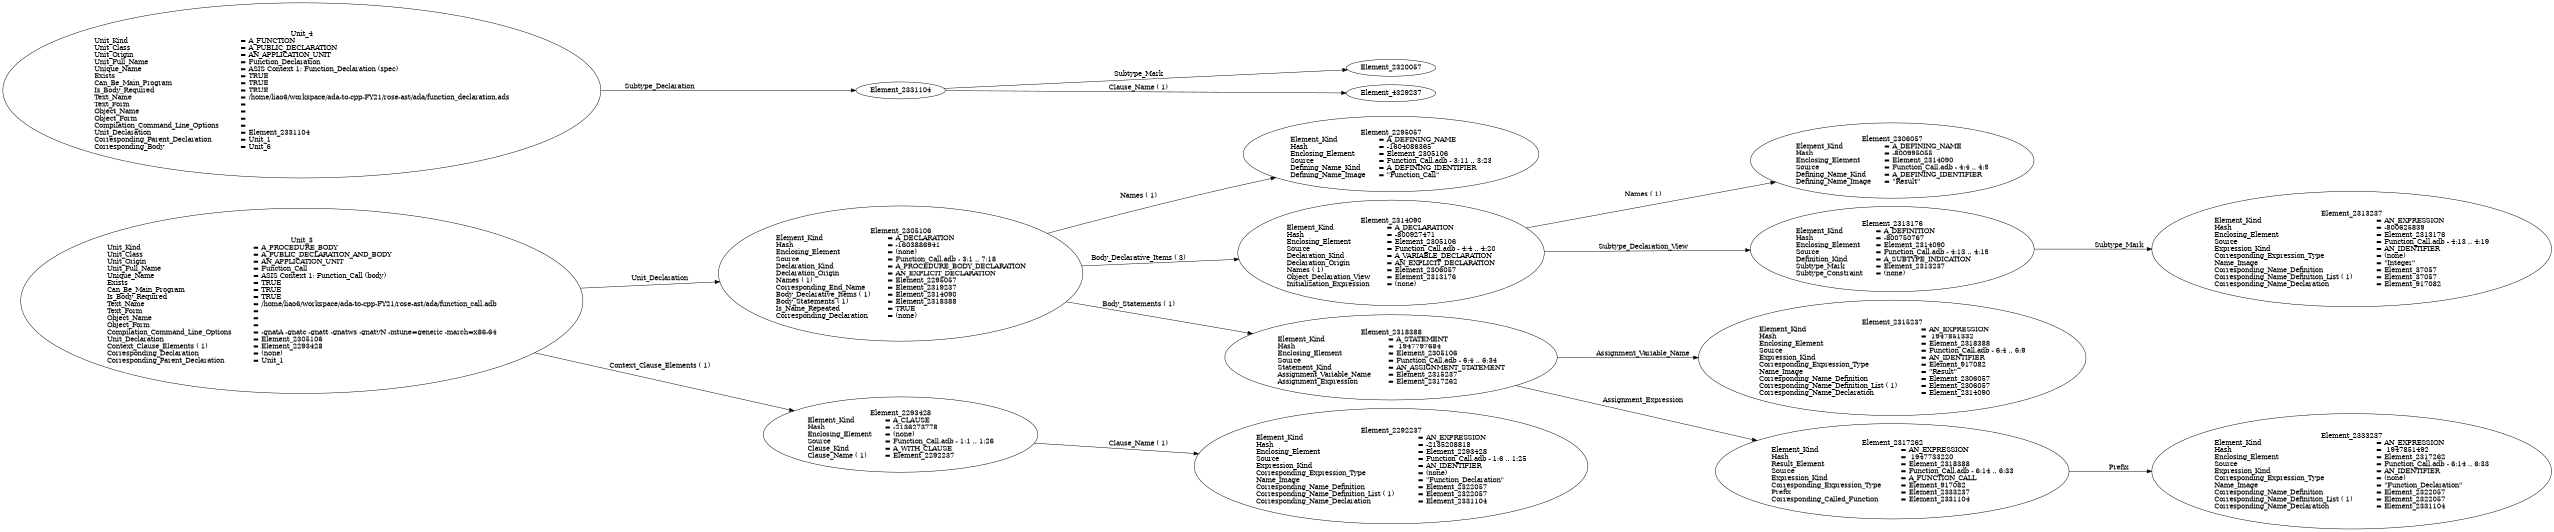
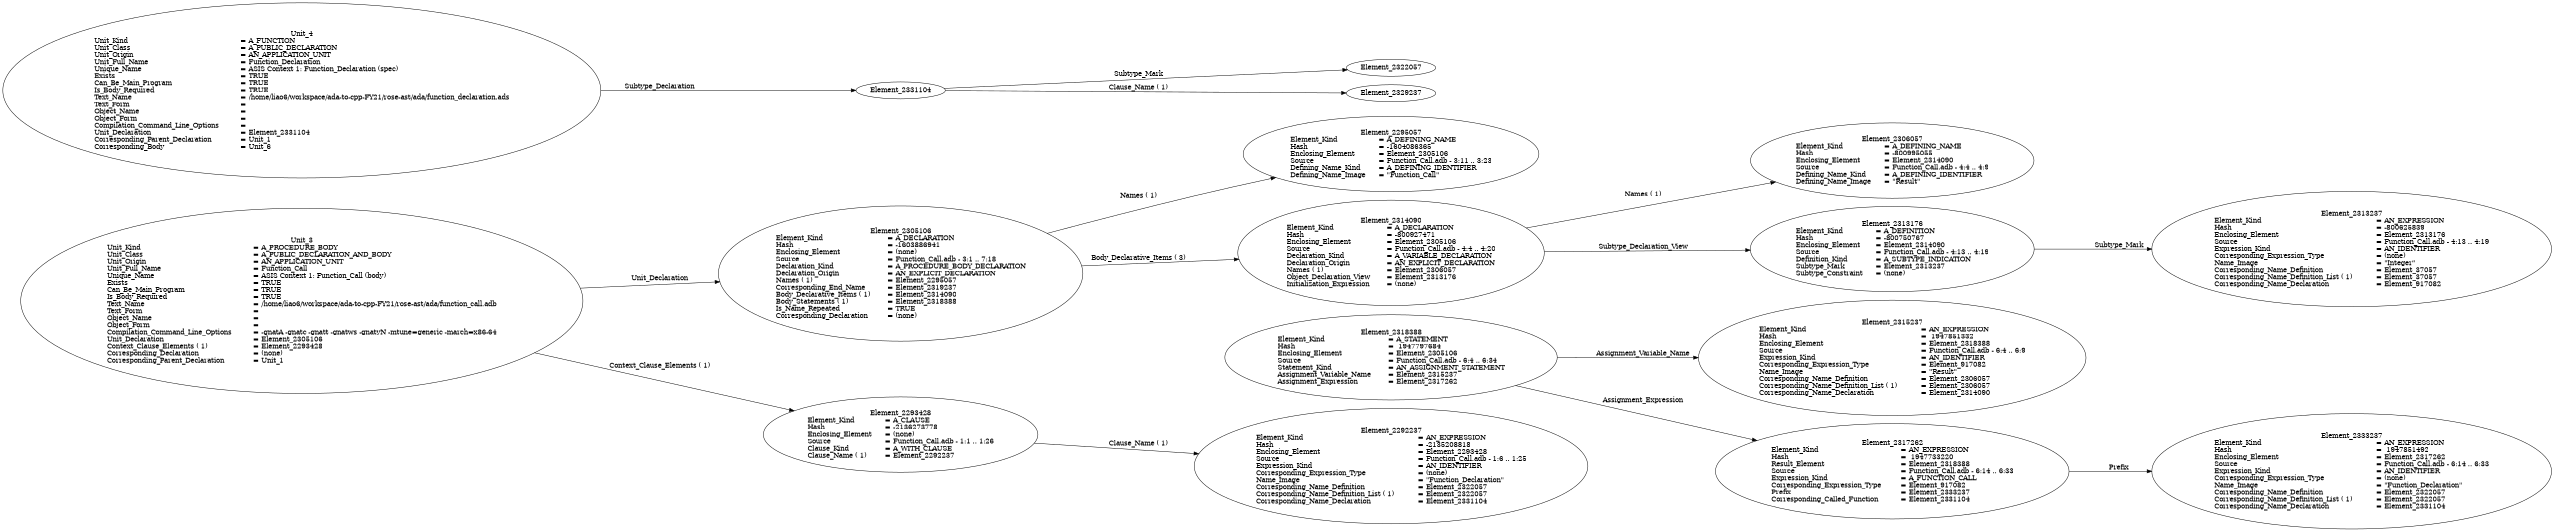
  digraph {
    rankdir=LR
    n1 [label=<<TABLE BORDER="0" CELLBORDER="0" CELLSPACING="0" CELLPADDING="0">            <TR><TD COLSPAN="3">Unit_3</TD></TR>           <TR><TD ALIGN="LEFT">Unit_Kind   </TD><TD> = </TD><TD ALIGN="LEFT">A_PROCEDURE_BODY</TD></TR>           <TR><TD ALIGN="LEFT">Unit_Class   </TD><TD> = </TD><TD ALIGN="LEFT">A_PUBLIC_DECLARATION_AND_BODY</TD></TR>           <TR><TD ALIGN="LEFT">Unit_Origin   </TD><TD> = </TD><TD ALIGN="LEFT">AN_APPLICATION_UNIT</TD></TR>           <TR><TD ALIGN="LEFT">Unit_Full_Name    </TD><TD> = </TD><TD ALIGN="LEFT">Function_Call</TD></TR>           <TR><TD ALIGN="LEFT">Unique_Name   </TD><TD> = </TD><TD ALIGN="LEFT">ASIS Context 1: Function_Call (body)</TD></TR>           <TR><TD ALIGN="LEFT">Exists  </TD><TD> = </TD><TD ALIGN="LEFT">TRUE</TD></TR>           <TR><TD ALIGN="LEFT">Can_Be_Main_Program     </TD><TD> = </TD><TD ALIGN="LEFT">TRUE</TD></TR>           <TR><TD ALIGN="LEFT">Is_Body_Required     </TD><TD> = </TD><TD ALIGN="LEFT">TRUE</TD></TR>           <TR><TD ALIGN="LEFT">Text_Name   </TD><TD> = </TD><TD ALIGN="LEFT">/home/liao6/workspace/ada-to-cpp-FY21/rose-ast/ada/function_call.adb</TD></TR>           <TR><TD ALIGN="LEFT">Text_Form   </TD><TD> = </TD><TD ALIGN="LEFT"></TD></TR>           <TR><TD ALIGN="LEFT">Object_Name   </TD><TD> = </TD><TD ALIGN="LEFT"></TD></TR>           <TR><TD ALIGN="LEFT">Object_Form   </TD><TD> = </TD><TD ALIGN="LEFT"></TD></TR>           <TR><TD ALIGN="LEFT">Compilation_Command_Line_Options         </TD><TD> = </TD><TD ALIGN="LEFT">-gnatA -gnatc -gnatt -gnatws -gnatyN -mtune=generic -march=x86-64</TD></TR>           <TR><TD ALIGN="LEFT">Unit_Declaration     </TD><TD> = </TD><TD ALIGN="LEFT">Element_2305106</TD></TR>           <TR><TD ALIGN="LEFT">Context_Clause_Elements ( 1)        </TD><TD> = </TD><TD ALIGN="LEFT">Element_2293428</TD></TR>           <TR><TD ALIGN="LEFT">Corresponding_Declaration       </TD><TD> = </TD><TD ALIGN="LEFT">(none)</TD></TR>           <TR><TD ALIGN="LEFT">Corresponding_Parent_Declaration         </TD><TD> = </TD><TD ALIGN="LEFT">Unit_1</TD></TR>           </TABLE>>]
    n2 [label=<<TABLE BORDER="0" CELLBORDER="0" CELLSPACING="0" CELLPADDING="0">            <TR><TD COLSPAN="3">Element_2305106</TD></TR>           <TR><TD ALIGN="LEFT">Element_Kind    </TD><TD> = </TD><TD ALIGN="LEFT">A_DECLARATION</TD></TR>           <TR><TD ALIGN="LEFT">Hash  </TD><TD> = </TD><TD ALIGN="LEFT">-1603886941</TD></TR>           <TR><TD ALIGN="LEFT">Enclosing_Element     </TD><TD> = </TD><TD ALIGN="LEFT">(none)</TD></TR>           <TR><TD ALIGN="LEFT">Source  </TD><TD> = </TD><TD ALIGN="LEFT">Function_Call.adb - 3:1 .. 7:18</TD></TR>           <TR><TD ALIGN="LEFT">Declaration_Kind     </TD><TD> = </TD><TD ALIGN="LEFT">A_PROCEDURE_BODY_DECLARATION</TD></TR>           <TR><TD ALIGN="LEFT">Declaration_Origin     </TD><TD> = </TD><TD ALIGN="LEFT">AN_EXPLICIT_DECLARATION</TD></TR>           <TR><TD ALIGN="LEFT">Names ( 1)   </TD><TD> = </TD><TD ALIGN="LEFT">Element_2295057</TD></TR>           <TR><TD ALIGN="LEFT">Corresponding_End_Name      </TD><TD> = </TD><TD ALIGN="LEFT">Element_2319237</TD></TR>           <TR><TD ALIGN="LEFT">Body_Declarative_Items ( 1)       </TD><TD> = </TD><TD ALIGN="LEFT">Element_2314090</TD></TR>           <TR><TD ALIGN="LEFT">Body_Statements ( 1)      </TD><TD> = </TD><TD ALIGN="LEFT">Element_2318388</TD></TR>           <TR><TD ALIGN="LEFT">Is_Name_Repeated     </TD><TD> = </TD><TD ALIGN="LEFT">TRUE</TD></TR>           <TR><TD ALIGN="LEFT">Corresponding_Declaration       </TD><TD> = </TD><TD ALIGN="LEFT">(none)</TD></TR>           </TABLE>>]
    n3 [label=<<TABLE BORDER="0" CELLBORDER="0" CELLSPACING="0" CELLPADDING="0">            <TR><TD COLSPAN="3">Element_2293428</TD></TR>           <TR><TD ALIGN="LEFT">Element_Kind    </TD><TD> = </TD><TD ALIGN="LEFT">A_CLAUSE</TD></TR>           <TR><TD ALIGN="LEFT">Hash  </TD><TD> = </TD><TD ALIGN="LEFT">-2136273778</TD></TR>           <TR><TD ALIGN="LEFT">Enclosing_Element     </TD><TD> = </TD><TD ALIGN="LEFT">(none)</TD></TR>           <TR><TD ALIGN="LEFT">Source  </TD><TD> = </TD><TD ALIGN="LEFT">Function_Call.adb - 1:1 .. 1:26</TD></TR>           <TR><TD ALIGN="LEFT">Clause_Kind   </TD><TD> = </TD><TD ALIGN="LEFT">A_WITH_CLAUSE</TD></TR>           <TR><TD ALIGN="LEFT">Clause_Name ( 1)     </TD><TD> = </TD><TD ALIGN="LEFT">Element_2292237</TD></TR>           </TABLE>>]
    n4 [label=<<TABLE BORDER="0" CELLBORDER="0" CELLSPACING="0" CELLPADDING="0">            <TR><TD COLSPAN="3">Element_2295057</TD></TR>           <TR><TD ALIGN="LEFT">Element_Kind    </TD><TD> = </TD><TD ALIGN="LEFT">A_DEFINING_NAME</TD></TR>           <TR><TD ALIGN="LEFT">Hash  </TD><TD> = </TD><TD ALIGN="LEFT">-1604086365</TD></TR>           <TR><TD ALIGN="LEFT">Enclosing_Element     </TD><TD> = </TD><TD ALIGN="LEFT">Element_2305106</TD></TR>           <TR><TD ALIGN="LEFT">Source  </TD><TD> = </TD><TD ALIGN="LEFT">Function_Call.adb - 3:11 .. 3:23</TD></TR>           <TR><TD ALIGN="LEFT">Defining_Name_Kind     </TD><TD> = </TD><TD ALIGN="LEFT">A_DEFINING_IDENTIFIER</TD></TR>           <TR><TD ALIGN="LEFT">Defining_Name_Image     </TD><TD> = </TD><TD ALIGN="LEFT">"Function_Call"</TD></TR>           </TABLE>>]
    n5 [label=<<TABLE BORDER="0" CELLBORDER="0" CELLSPACING="0" CELLPADDING="0">            <TR><TD COLSPAN="3">Element_2314090</TD></TR>           <TR><TD ALIGN="LEFT">Element_Kind    </TD><TD> = </TD><TD ALIGN="LEFT">A_DECLARATION</TD></TR>           <TR><TD ALIGN="LEFT">Hash  </TD><TD> = </TD><TD ALIGN="LEFT">-800927471</TD></TR>           <TR><TD ALIGN="LEFT">Enclosing_Element     </TD><TD> = </TD><TD ALIGN="LEFT">Element_2305106</TD></TR>           <TR><TD ALIGN="LEFT">Source  </TD><TD> = </TD><TD ALIGN="LEFT">Function_Call.adb - 4:4 .. 4:20</TD></TR>           <TR><TD ALIGN="LEFT">Declaration_Kind     </TD><TD> = </TD><TD ALIGN="LEFT">A_VARIABLE_DECLARATION</TD></TR>           <TR><TD ALIGN="LEFT">Declaration_Origin     </TD><TD> = </TD><TD ALIGN="LEFT">AN_EXPLICIT_DECLARATION</TD></TR>           <TR><TD ALIGN="LEFT">Names ( 1)   </TD><TD> = </TD><TD ALIGN="LEFT">Element_2306057</TD></TR>           <TR><TD ALIGN="LEFT">Object_Declaration_View      </TD><TD> = </TD><TD ALIGN="LEFT">Element_2313176</TD></TR>           <TR><TD ALIGN="LEFT">Initialization_Expression       </TD><TD> = </TD><TD ALIGN="LEFT">(none)</TD></TR>           </TABLE>>]
    n6 [label=<<TABLE BORDER="0" CELLBORDER="0" CELLSPACING="0" CELLPADDING="0">            <TR><TD COLSPAN="3">Element_2318388</TD></TR>           <TR><TD ALIGN="LEFT">Element_Kind    </TD><TD> = </TD><TD ALIGN="LEFT">A_STATEMENT</TD></TR>           <TR><TD ALIGN="LEFT">Hash  </TD><TD> = </TD><TD ALIGN="LEFT"> 1947797684</TD></TR>           <TR><TD ALIGN="LEFT">Enclosing_Element     </TD><TD> = </TD><TD ALIGN="LEFT">Element_2305106</TD></TR>           <TR><TD ALIGN="LEFT">Source  </TD><TD> = </TD><TD ALIGN="LEFT">Function_Call.adb - 6:4 .. 6:34</TD></TR>           <TR><TD ALIGN="LEFT">Statement_Kind    </TD><TD> = </TD><TD ALIGN="LEFT">AN_ASSIGNMENT_STATEMENT</TD></TR>           <TR><TD ALIGN="LEFT">Assignment_Variable_Name       </TD><TD> = </TD><TD ALIGN="LEFT">Element_2315237</TD></TR>           <TR><TD ALIGN="LEFT">Assignment_Expression      </TD><TD> = </TD><TD ALIGN="LEFT">Element_2317262</TD></TR>           </TABLE>>]
    n7 [label=<<TABLE BORDER="0" CELLBORDER="0" CELLSPACING="0" CELLPADDING="0">            <TR><TD COLSPAN="3">Element_2292237</TD></TR>           <TR><TD ALIGN="LEFT">Element_Kind    </TD><TD> = </TD><TD ALIGN="LEFT">AN_EXPRESSION</TD></TR>           <TR><TD ALIGN="LEFT">Hash  </TD><TD> = </TD><TD ALIGN="LEFT">-2135208818</TD></TR>           <TR><TD ALIGN="LEFT">Enclosing_Element     </TD><TD> = </TD><TD ALIGN="LEFT">Element_2293428</TD></TR>           <TR><TD ALIGN="LEFT">Source  </TD><TD> = </TD><TD ALIGN="LEFT">Function_Call.adb - 1:6 .. 1:25</TD></TR>           <TR><TD ALIGN="LEFT">Expression_Kind    </TD><TD> = </TD><TD ALIGN="LEFT">AN_IDENTIFIER</TD></TR>           <TR><TD ALIGN="LEFT">Corresponding_Expression_Type        </TD><TD> = </TD><TD ALIGN="LEFT">(none)</TD></TR>           <TR><TD ALIGN="LEFT">Name_Image   </TD><TD> = </TD><TD ALIGN="LEFT">"Function_Declaration"</TD></TR>           <TR><TD ALIGN="LEFT">Corresponding_Name_Definition        </TD><TD> = </TD><TD ALIGN="LEFT">Element_2322057</TD></TR>           <TR><TD ALIGN="LEFT">Corresponding_Name_Definition_List ( 1)          </TD><TD> = </TD><TD ALIGN="LEFT">Element_2322057</TD></TR>           <TR><TD ALIGN="LEFT">Corresponding_Name_Declaration        </TD><TD> = </TD><TD ALIGN="LEFT">Element_2331104</TD></TR>           </TABLE>>]
    n8 [label=<<TABLE BORDER="0" CELLBORDER="0" CELLSPACING="0" CELLPADDING="0">            <TR><TD COLSPAN="3">Element_2306057</TD></TR>           <TR><TD ALIGN="LEFT">Element_Kind    </TD><TD> = </TD><TD ALIGN="LEFT">A_DEFINING_NAME</TD></TR>           <TR><TD ALIGN="LEFT">Hash  </TD><TD> = </TD><TD ALIGN="LEFT">-800995055</TD></TR>           <TR><TD ALIGN="LEFT">Enclosing_Element     </TD><TD> = </TD><TD ALIGN="LEFT">Element_2314090</TD></TR>           <TR><TD ALIGN="LEFT">Source  </TD><TD> = </TD><TD ALIGN="LEFT">Function_Call.adb - 4:4 .. 4:9</TD></TR>           <TR><TD ALIGN="LEFT">Defining_Name_Kind     </TD><TD> = </TD><TD ALIGN="LEFT">A_DEFINING_IDENTIFIER</TD></TR>           <TR><TD ALIGN="LEFT">Defining_Name_Image     </TD><TD> = </TD><TD ALIGN="LEFT">"Result"</TD></TR>           </TABLE>>]
    n9 [label=<<TABLE BORDER="0" CELLBORDER="0" CELLSPACING="0" CELLPADDING="0">            <TR><TD COLSPAN="3">Element_2313176</TD></TR>           <TR><TD ALIGN="LEFT">Element_Kind    </TD><TD> = </TD><TD ALIGN="LEFT">A_DEFINITION</TD></TR>           <TR><TD ALIGN="LEFT">Hash  </TD><TD> = </TD><TD ALIGN="LEFT">-800750767</TD></TR>           <TR><TD ALIGN="LEFT">Enclosing_Element     </TD><TD> = </TD><TD ALIGN="LEFT">Element_2314090</TD></TR>           <TR><TD ALIGN="LEFT">Source  </TD><TD> = </TD><TD ALIGN="LEFT">Function_Call.adb - 4:13 .. 4:19</TD></TR>           <TR><TD ALIGN="LEFT">Definition_Kind    </TD><TD> = </TD><TD ALIGN="LEFT">A_SUBTYPE_INDICATION</TD></TR>           <TR><TD ALIGN="LEFT">Subtype_Mark    </TD><TD> = </TD><TD ALIGN="LEFT">Element_2313237</TD></TR>           <TR><TD ALIGN="LEFT">Subtype_Constraint     </TD><TD> = </TD><TD ALIGN="LEFT">(none)</TD></TR>           </TABLE>>]
    n10 [label=<<TABLE BORDER="0" CELLBORDER="0" CELLSPACING="0" CELLPADDING="0">            <TR><TD COLSPAN="3">Element_2315237</TD></TR>           <TR><TD ALIGN="LEFT">Element_Kind    </TD><TD> = </TD><TD ALIGN="LEFT">AN_EXPRESSION</TD></TR>           <TR><TD ALIGN="LEFT">Hash  </TD><TD> = </TD><TD ALIGN="LEFT"> 1947851332</TD></TR>           <TR><TD ALIGN="LEFT">Enclosing_Element     </TD><TD> = </TD><TD ALIGN="LEFT">Element_2318388</TD></TR>           <TR><TD ALIGN="LEFT">Source  </TD><TD> = </TD><TD ALIGN="LEFT">Function_Call.adb - 6:4 .. 6:9</TD></TR>           <TR><TD ALIGN="LEFT">Expression_Kind    </TD><TD> = </TD><TD ALIGN="LEFT">AN_IDENTIFIER</TD></TR>           <TR><TD ALIGN="LEFT">Corresponding_Expression_Type        </TD><TD> = </TD><TD ALIGN="LEFT">Element_917082</TD></TR>           <TR><TD ALIGN="LEFT">Name_Image   </TD><TD> = </TD><TD ALIGN="LEFT">"Result"</TD></TR>           <TR><TD ALIGN="LEFT">Corresponding_Name_Definition        </TD><TD> = </TD><TD ALIGN="LEFT">Element_2306057</TD></TR>           <TR><TD ALIGN="LEFT">Corresponding_Name_Definition_List ( 1)          </TD><TD> = </TD><TD ALIGN="LEFT">Element_2306057</TD></TR>           <TR><TD ALIGN="LEFT">Corresponding_Name_Declaration        </TD><TD> = </TD><TD ALIGN="LEFT">Element_2314090</TD></TR>           </TABLE>>]
    n11 [label=<<TABLE BORDER="0" CELLBORDER="0" CELLSPACING="0" CELLPADDING="0">            <TR><TD COLSPAN="3">Element_2317262</TD></TR>           <TR><TD ALIGN="LEFT">Element_Kind    </TD><TD> = </TD><TD ALIGN="LEFT">AN_EXPRESSION</TD></TR>           <TR><TD ALIGN="LEFT">Hash  </TD><TD> = </TD><TD ALIGN="LEFT"> 1947733220</TD></TR>           <TR><TD ALIGN="LEFT">Result_Element     </TD><TD> = </TD><TD ALIGN="LEFT">Element_2318388</TD></TR>           <TR><TD ALIGN="LEFT">Source  </TD><TD> = </TD><TD ALIGN="LEFT">Function_Call.adb - 6:14 .. 6:33</TD></TR>           <TR><TD ALIGN="LEFT">Expression_Kind    </TD><TD> = </TD><TD ALIGN="LEFT">A_FUNCTION_CALL</TD></TR>           <TR><TD ALIGN="LEFT">Corresponding_Expression_Type        </TD><TD> = </TD><TD ALIGN="LEFT">Element_917082</TD></TR>           <TR><TD ALIGN="LEFT">Prefix  </TD><TD> = </TD><TD ALIGN="LEFT">Element_2333237</TD></TR>           <TR><TD ALIGN="LEFT">Corresponding_Called_Function        </TD><TD> = </TD><TD ALIGN="LEFT">Element_2331104</TD></TR>           </TABLE>>]
    n12 [label=<<TABLE BORDER="0" CELLBORDER="0" CELLSPACING="0" CELLPADDING="0">            <TR><TD COLSPAN="3">Element_2313237</TD></TR>           <TR><TD ALIGN="LEFT">Element_Kind    </TD><TD> = </TD><TD ALIGN="LEFT">AN_EXPRESSION</TD></TR>           <TR><TD ALIGN="LEFT">Hash  </TD><TD> = </TD><TD ALIGN="LEFT">-800625839</TD></TR>           <TR><TD ALIGN="LEFT">Enclosing_Element     </TD><TD> = </TD><TD ALIGN="LEFT">Element_2313176</TD></TR>           <TR><TD ALIGN="LEFT">Source  </TD><TD> = </TD><TD ALIGN="LEFT">Function_Call.adb - 4:13 .. 4:19</TD></TR>           <TR><TD ALIGN="LEFT">Expression_Kind    </TD><TD> = </TD><TD ALIGN="LEFT">AN_IDENTIFIER</TD></TR>           <TR><TD ALIGN="LEFT">Corresponding_Expression_Type        </TD><TD> = </TD><TD ALIGN="LEFT">(none)</TD></TR>           <TR><TD ALIGN="LEFT">Name_Image   </TD><TD> = </TD><TD ALIGN="LEFT">"Integer"</TD></TR>           <TR><TD ALIGN="LEFT">Corresponding_Name_Definition        </TD><TD> = </TD><TD ALIGN="LEFT">Element_37057</TD></TR>           <TR><TD ALIGN="LEFT">Corresponding_Name_Definition_List ( 1)          </TD><TD> = </TD><TD ALIGN="LEFT">Element_37057</TD></TR>           <TR><TD ALIGN="LEFT">Corresponding_Name_Declaration        </TD><TD> = </TD><TD ALIGN="LEFT">Element_917082</TD></TR>           </TABLE>>]
    n13 [label=<<TABLE BORDER="0" CELLBORDER="0" CELLSPACING="0" CELLPADDING="0">            <TR><TD COLSPAN="3">Element_2333237</TD></TR>           <TR><TD ALIGN="LEFT">Element_Kind    </TD><TD> = </TD><TD ALIGN="LEFT">AN_EXPRESSION</TD></TR>           <TR><TD ALIGN="LEFT">Hash  </TD><TD> = </TD><TD ALIGN="LEFT"> 1947851492</TD></TR>           <TR><TD ALIGN="LEFT">Enclosing_Element     </TD><TD> = </TD><TD ALIGN="LEFT">Element_2317262</TD></TR>           <TR><TD ALIGN="LEFT">Source  </TD><TD> = </TD><TD ALIGN="LEFT">Function_Call.adb - 6:14 .. 6:33</TD></TR>           <TR><TD ALIGN="LEFT">Expression_Kind    </TD><TD> = </TD><TD ALIGN="LEFT">AN_IDENTIFIER</TD></TR>           <TR><TD ALIGN="LEFT">Corresponding_Expression_Type        </TD><TD> = </TD><TD ALIGN="LEFT">(none)</TD></TR>           <TR><TD ALIGN="LEFT">Name_Image   </TD><TD> = </TD><TD ALIGN="LEFT">"Function_Declaration"</TD></TR>           <TR><TD ALIGN="LEFT">Corresponding_Name_Definition        </TD><TD> = </TD><TD ALIGN="LEFT">Element_2322057</TD></TR>           <TR><TD ALIGN="LEFT">Corresponding_Name_Definition_List ( 1)          </TD><TD> = </TD><TD ALIGN="LEFT">Element_2322057</TD></TR>           <TR><TD ALIGN="LEFT">Corresponding_Name_Declaration        </TD><TD> = </TD><TD ALIGN="LEFT">Element_2331104</TD></TR>           </TABLE>>]
    n14 [label=<<TABLE BORDER="0" CELLBORDER="0" CELLSPACING="0" CELLPADDING="0">            <TR><TD COLSPAN="3">Unit_4</TD></TR>           <TR><TD ALIGN="LEFT">Unit_Kind   </TD><TD> = </TD><TD ALIGN="LEFT">A_FUNCTION</TD></TR>           <TR><TD ALIGN="LEFT">Unit_Class   </TD><TD> = </TD><TD ALIGN="LEFT">A_PUBLIC_DECLARATION</TD></TR>           <TR><TD ALIGN="LEFT">Unit_Origin   </TD><TD> = </TD><TD ALIGN="LEFT">AN_APPLICATION_UNIT</TD></TR>           <TR><TD ALIGN="LEFT">Unit_Full_Name    </TD><TD> = </TD><TD ALIGN="LEFT">Function_Declaration</TD></TR>           <TR><TD ALIGN="LEFT">Unique_Name   </TD><TD> = </TD><TD ALIGN="LEFT">ASIS Context 1: Function_Declaration (spec)</TD></TR>           <TR><TD ALIGN="LEFT">Exists  </TD><TD> = </TD><TD ALIGN="LEFT">TRUE</TD></TR>           <TR><TD ALIGN="LEFT">Can_Be_Main_Program     </TD><TD> = </TD><TD ALIGN="LEFT">TRUE</TD></TR>           <TR><TD ALIGN="LEFT">Is_Body_Required     </TD><TD> = </TD><TD ALIGN="LEFT">TRUE</TD></TR>           <TR><TD ALIGN="LEFT">Text_Name   </TD><TD> = </TD><TD ALIGN="LEFT">/home/liao6/workspace/ada-to-cpp-FY21/rose-ast/ada/function_declaration.ads</TD></TR>           <TR><TD ALIGN="LEFT">Text_Form   </TD><TD> = </TD><TD ALIGN="LEFT"></TD></TR>           <TR><TD ALIGN="LEFT">Object_Name   </TD><TD> = </TD><TD ALIGN="LEFT"></TD></TR>           <TR><TD ALIGN="LEFT">Object_Form   </TD><TD> = </TD><TD ALIGN="LEFT"></TD></TR>           <TR><TD ALIGN="LEFT">Compilation_Command_Line_Options         </TD><TD> = </TD><TD ALIGN="LEFT"></TD></TR>           <TR><TD ALIGN="LEFT">Unit_Declaration     </TD><TD> = </TD><TD ALIGN="LEFT">Element_2331104</TD></TR>           <TR><TD ALIGN="LEFT">Corresponding_Parent_Declaration         </TD><TD> = </TD><TD ALIGN="LEFT">Unit_1</TD></TR>           <TR><TD ALIGN="LEFT">Corresponding_Body     </TD><TD> = </TD><TD ALIGN="LEFT">Unit_6</TD></TR>           </TABLE>>]
    Element_2331104
-   Element_2322057 [label=Element_2320057]
-   Element_2329237 [label=Element_4329237]
+   Element_2322057
+   Element_2329237
    n1 -> n2 [label=Unit_Declaration]
    n1 -> n3 [label="Context_Clause_Elements ( 1)"]
    n2 -> n4 [label="Names ( 1)"]
    n2 -> n5 [label="Body_Declarative_Items ( 3)"]
-   n2 -> n6 [label="Body_Statements ( 1)"]
    n3 -> n7 [label="Clause_Name ( 1)"]
    n5 -> n8 [label="Names ( 1)"]
    n5 -> n9 [label=Subtype_Declaration_View]
    n6 -> n10 [label=Assignment_Variable_Name]
    n6 -> n11 [label=Assignment_Expression]
    n9 -> n12 [label=Subtype_Mark]
    n11 -> n13 [label=Prefix]
    n14 -> Element_2331104 [label=Subtype_Declaration]
    Element_2331104 -> Element_2322057 [label=Subtype_Mark]
    Element_2331104 -> Element_2329237 [label="Clause_Name ( 1)"]
  }
